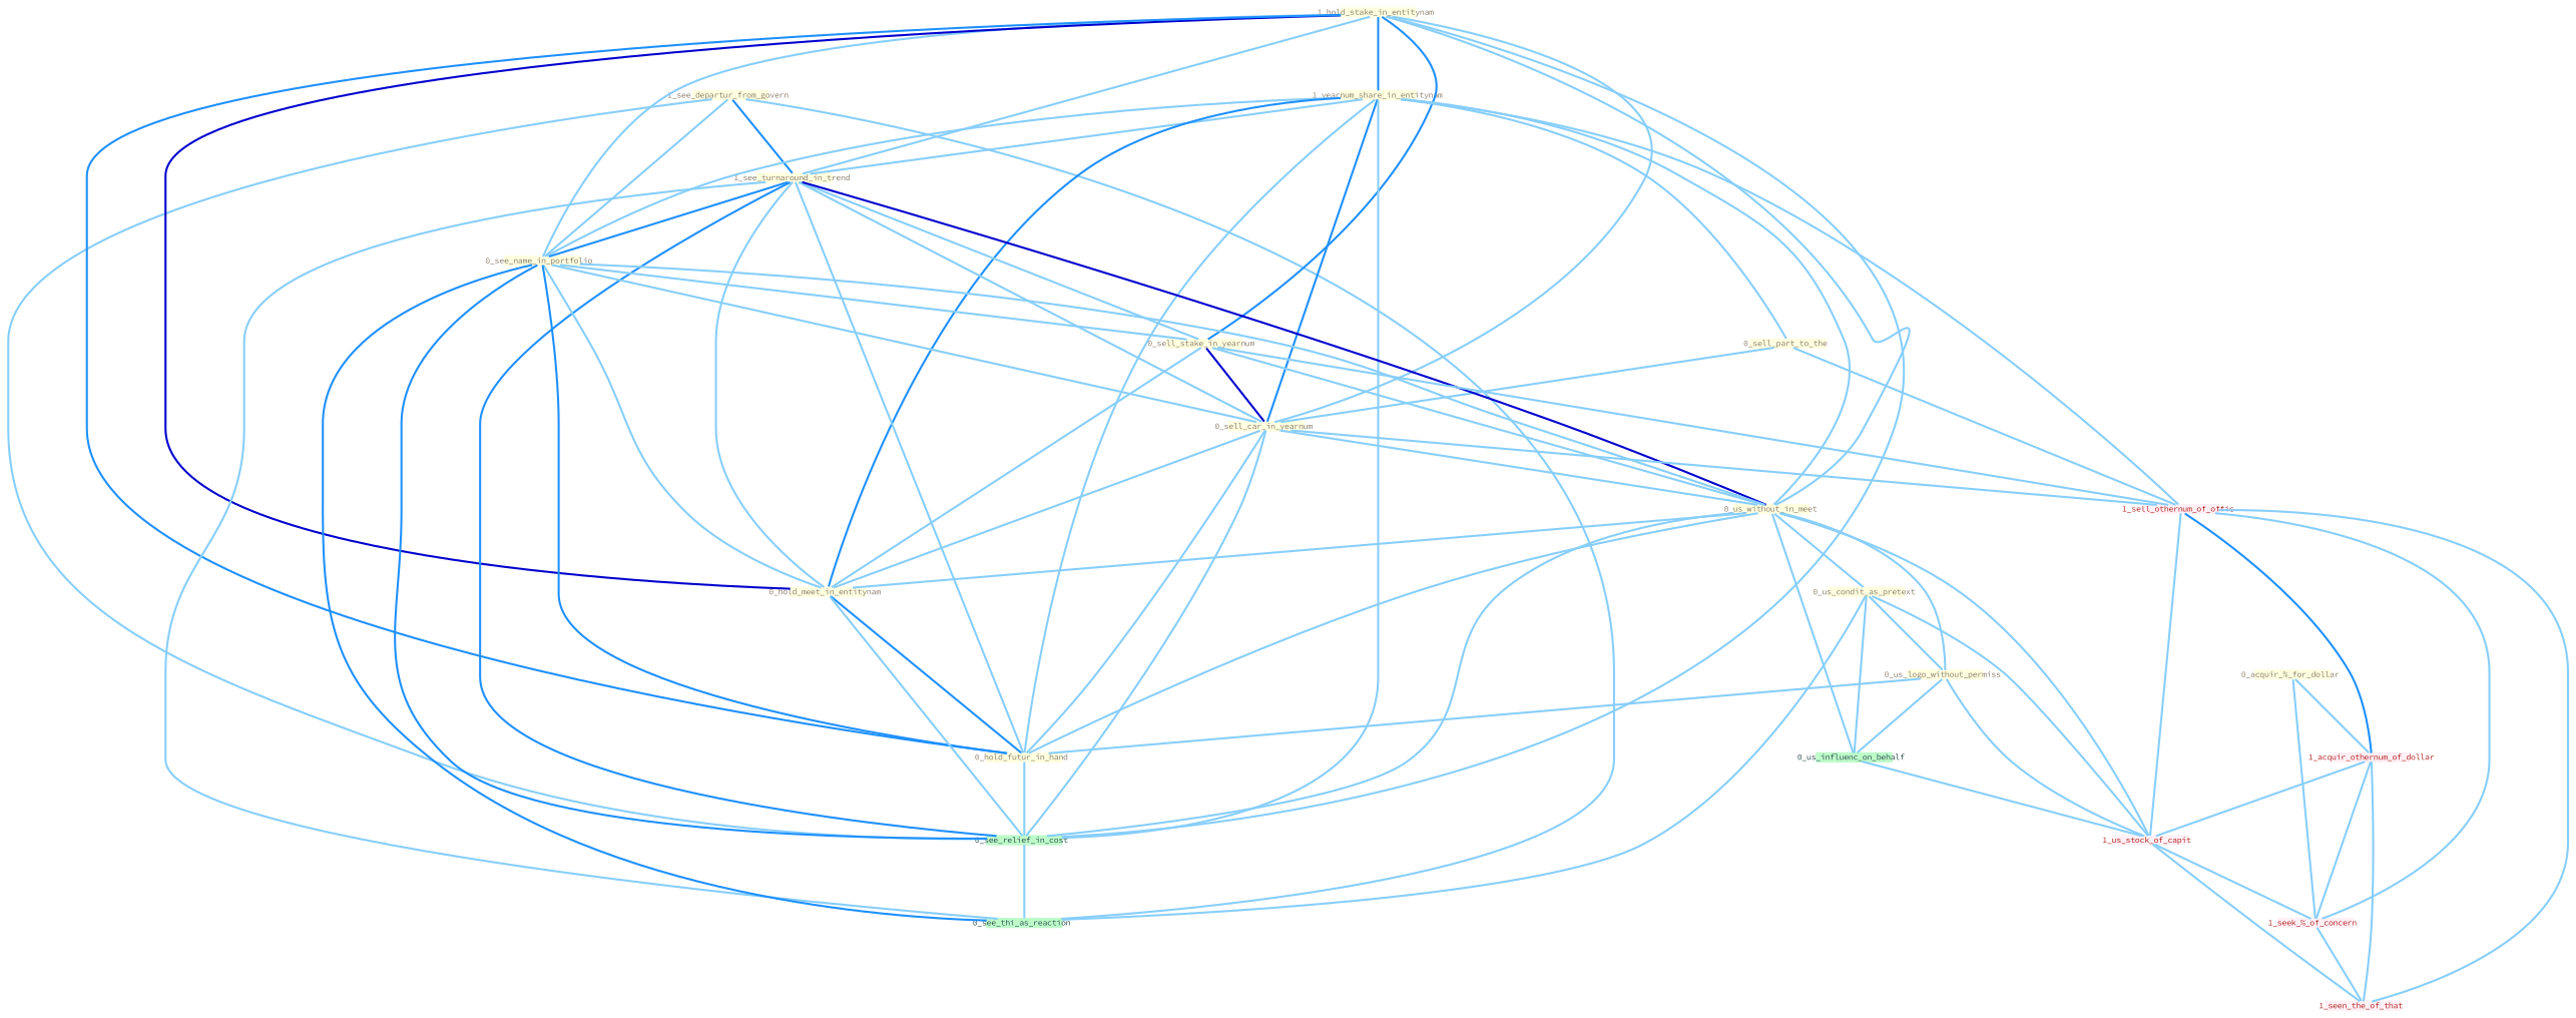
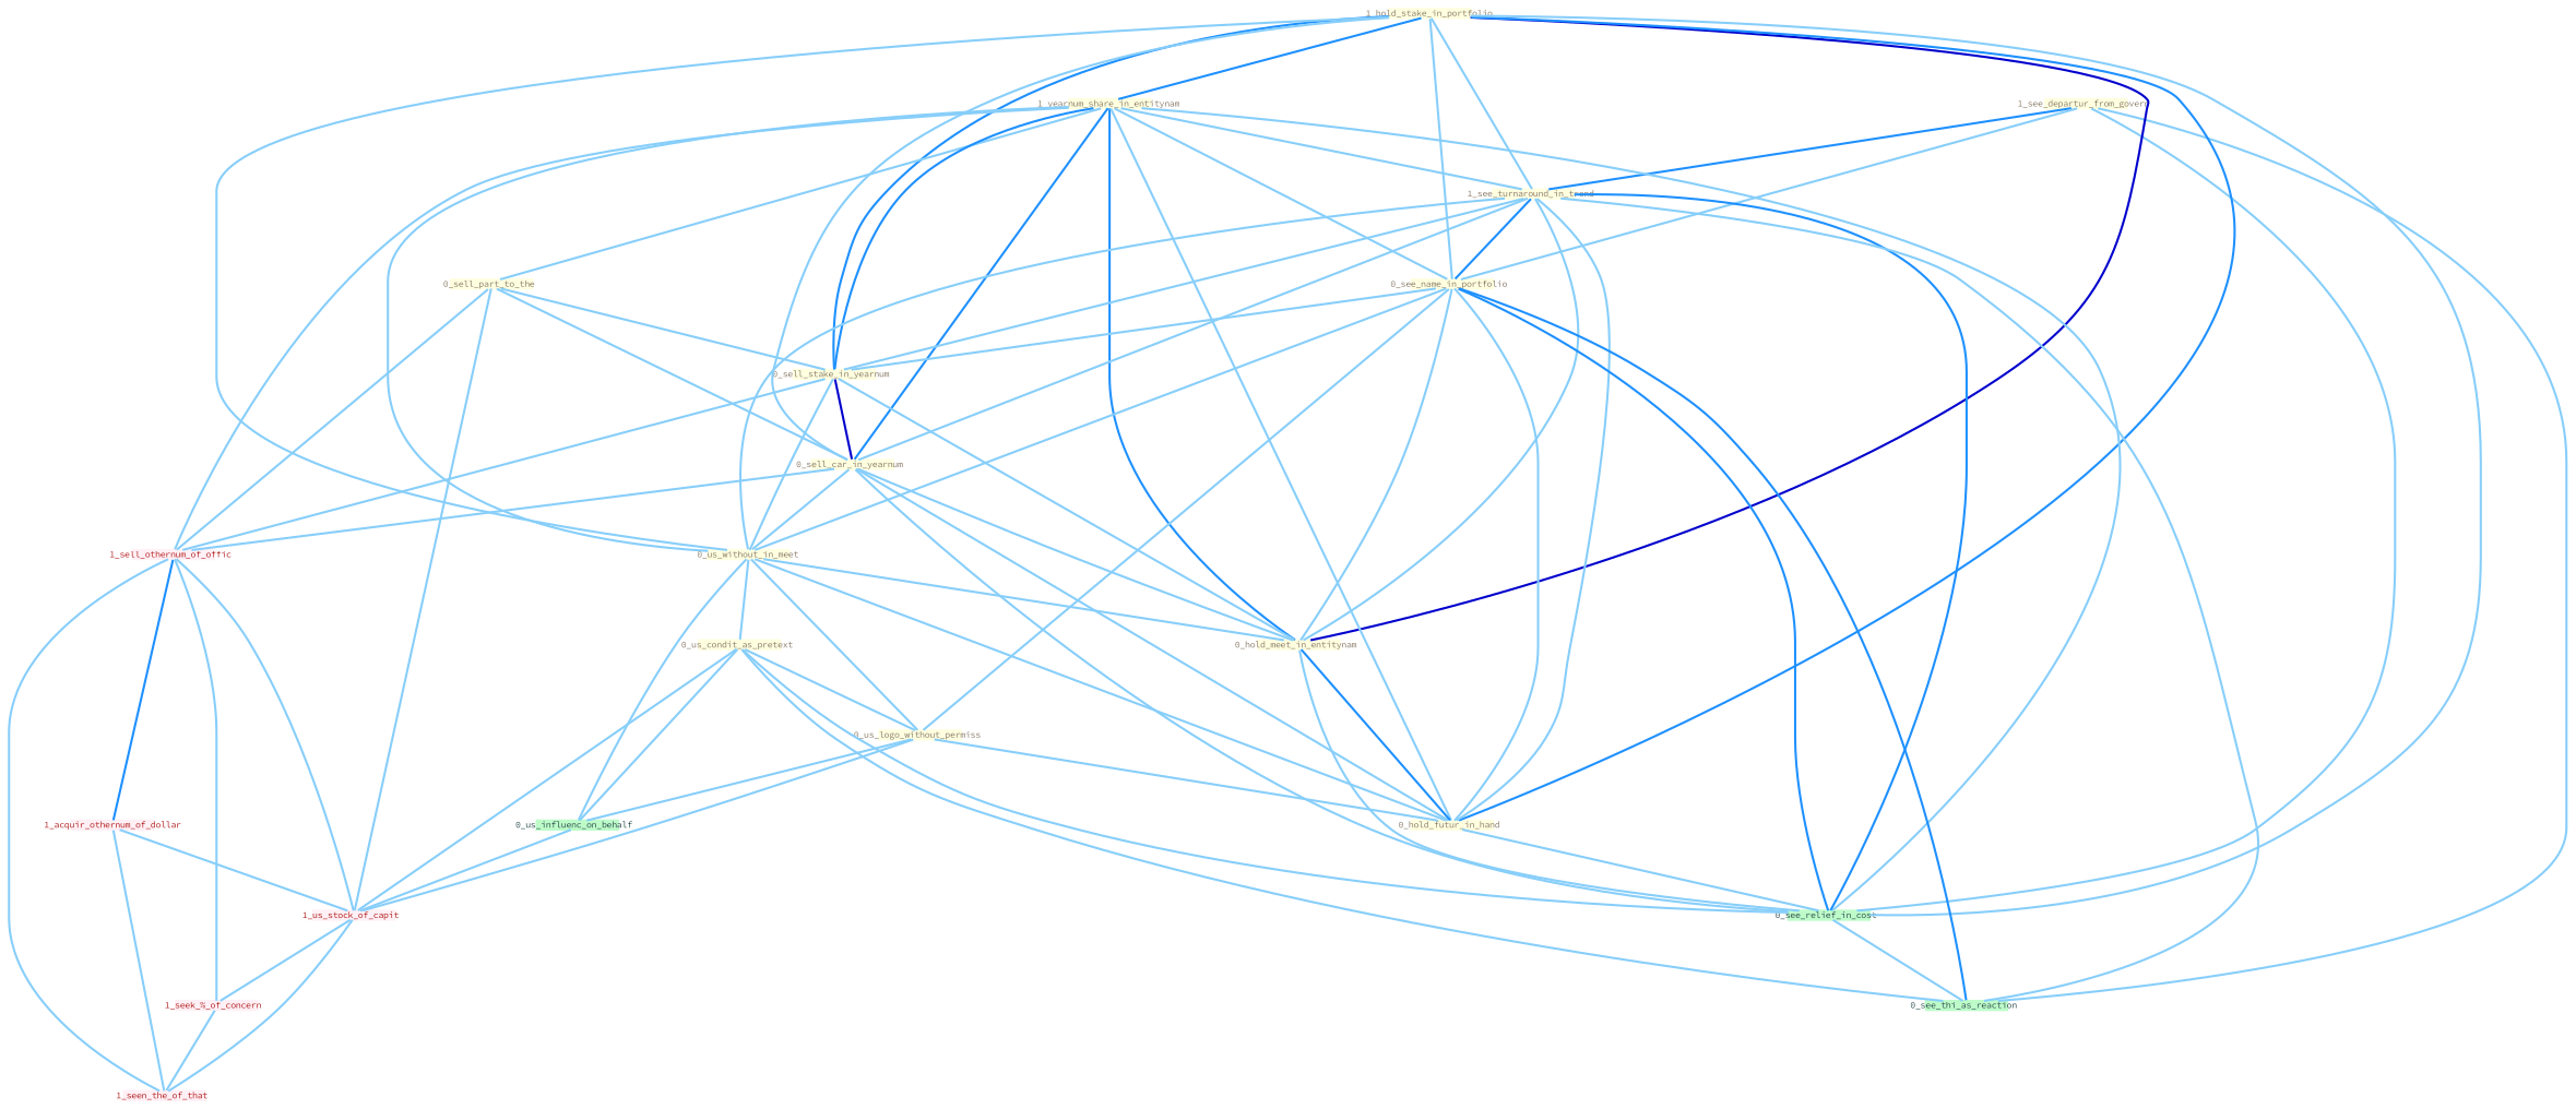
  graph {
    fontname="Source Code Pro"
    node [color="#ffffe0" fixedsize=true fontcolor="#8b7d6b" fontname="Source Code Pro" fontsize=4 shape=polygon style=filled]
    edge [color="#87cefa" fontname="Source Code Pro" w=1]
    "1_see_departur_from_govern " [height=.06 width=.5]
-   "0_acquir_%_for_dollar " [height=.06 width=.5]
-   "1_hold_stake_in_entitynam " [height=.06 width=.5]
+   "1_hold_stake_in_entitynam " [height=.06 width=.5 label="1_hold_stake_in_portfolio"]
    n4 [height=.06 label="1_yearnum_share_in_entitynam" width=.5]
    "0_sell_part_to_the " [height=.06 width=.5]
    "1_see_turnaround_in_trend " [height=.06 width=.5]
    "0_see_name_in_portfolio " [height=.06 width=.5]
    "0_sell_stake_in_yearnum " [height=.06 width=.5]
    "0_sell_car_in_yearnum " [height=.06 width=.5]
    n10 [height=.06 label="0_us_without_in_meet" width=.5]
    "0_hold_meet_in_entitynam " [height=.06 width=.5]
    "0_hold_futur_in_hand " [height=.06 width=.5]
    "0_us_condit_as_pretext " [height=.06 width=.5]
    "0_us_logo_without_permiss " [height=.06 width=.5]
    "1_sell_othernum_of_offic " [color="#fff0f5" fontcolor="#b22222" height=.06 width=.5]
    n16 [color="#fff0f5" fontcolor="#b22222" height=.06 label="1_acquir_othernum_of_dollar" width=.5]
    "1_us_stock_of_capit " [color="#fff0f5" fontcolor="#b22222" height=.06 width=.5]
    "1_seek_%_of_concern " [color="#fff0f5" fontcolor="#b22222" height=.06 width=.5]
    "1_seen_the_of_that " [color="#fff0f5" fontcolor="#b22222" height=.06 width=.5]
    "0_see_relief_in_cost " [color="#BDFCC9" fontcolor="#2f4f4f" height=.06 width=.5]
    "0_see_thi_as_reaction " [color="#BDFCC9" fontcolor="#2f4f4f" height=.06 width=.5]
    "0_us_influenc_on_behalf " [color="#BDFCC9" fontcolor="#2f4f4f" height=.06 width=.5]
    subgraph sub_1 {
      "1_see_departur_from_govern "
-     "0_acquir_%_for_dollar "
      "1_hold_stake_in_entitynam "
      n4
      "0_sell_part_to_the "
      "1_see_turnaround_in_trend "
      "0_see_name_in_portfolio "
      "0_sell_stake_in_yearnum "
      "0_sell_car_in_yearnum "
      n10
      "0_hold_meet_in_entitynam "
      "0_hold_futur_in_hand "
      "0_us_condit_as_pretext "
      "0_us_logo_without_permiss "
    }
    subgraph sub_2 {
      "1_sell_othernum_of_offic "
      n16
      "1_us_stock_of_capit "
      "1_seek_%_of_concern "
      "1_seen_the_of_that "
    }
    "1_see_departur_from_govern " -- "1_see_turnaround_in_trend " [color="#1e90ff"]
    "1_see_departur_from_govern " -- "0_see_name_in_portfolio "
    "1_see_departur_from_govern " -- "0_see_relief_in_cost "
    "1_see_departur_from_govern " -- "0_see_thi_as_reaction "
-   "0_acquir_%_for_dollar " -- n16
-   "0_acquir_%_for_dollar " -- "1_seek_%_of_concern "
    "1_hold_stake_in_entitynam " -- n4 [color="#1e90ff" w=2]
    "1_hold_stake_in_entitynam " -- "1_see_turnaround_in_trend "
    "1_hold_stake_in_entitynam " -- "0_see_name_in_portfolio "
    "1_hold_stake_in_entitynam " -- "0_sell_stake_in_yearnum " [color="#1e90ff" w=2]
    "1_hold_stake_in_entitynam " -- "0_sell_car_in_yearnum "
    "1_hold_stake_in_entitynam " -- n10
    "1_hold_stake_in_entitynam " -- "0_hold_meet_in_entitynam " [color="#0000cd" w=3]
    "1_hold_stake_in_entitynam " -- "0_hold_futur_in_hand " [color="#1e90ff" w=2]
    "1_hold_stake_in_entitynam " -- "0_see_relief_in_cost "
    n4 -- "0_sell_part_to_the "
    n4 -- "1_see_turnaround_in_trend "
    n4 -- "0_see_name_in_portfolio "
+   n4 -- "0_sell_stake_in_yearnum " [color="#1e90ff" w=2]
    n4 -- "0_sell_car_in_yearnum " [color="#1e90ff" w=2]
    n4 -- n10
    n4 -- "0_hold_meet_in_entitynam " [color="#1e90ff" w=2]
    n4 -- "0_hold_futur_in_hand "
    n4 -- "1_sell_othernum_of_offic "
    n4 -- "0_see_relief_in_cost "
+   "0_sell_part_to_the " -- "0_sell_stake_in_yearnum "
    "0_sell_part_to_the " -- "0_sell_car_in_yearnum "
    "0_sell_part_to_the " -- "1_sell_othernum_of_offic "
    "1_see_turnaround_in_trend " -- "0_see_name_in_portfolio " [color="#1e90ff" w=2]
    "1_see_turnaround_in_trend " -- "0_sell_stake_in_yearnum "
    "1_see_turnaround_in_trend " -- "0_sell_car_in_yearnum "
-   "1_see_turnaround_in_trend " -- n10 [color="#0000cd"]
+   "1_see_turnaround_in_trend " -- n10
    "1_see_turnaround_in_trend " -- "0_hold_meet_in_entitynam "
    "1_see_turnaround_in_trend " -- "0_hold_futur_in_hand "
    "1_see_turnaround_in_trend " -- "0_see_relief_in_cost " [color="#1e90ff" w=2]
    "1_see_turnaround_in_trend " -- "0_see_thi_as_reaction "
    "0_see_name_in_portfolio " -- "0_sell_stake_in_yearnum "
-   "0_see_name_in_portfolio " -- "0_sell_car_in_yearnum "
+   "0_see_name_in_portfolio " -- "0_us_logo_without_permiss "
    "0_see_name_in_portfolio " -- n10
    "0_see_name_in_portfolio " -- "0_hold_meet_in_entitynam "
-   "0_see_name_in_portfolio " -- "0_hold_futur_in_hand " [color="#1e90ff"]
+   "0_see_name_in_portfolio " -- "0_hold_futur_in_hand "
    "0_see_name_in_portfolio " -- "0_see_relief_in_cost " [color="#1e90ff" w=2]
    "0_see_name_in_portfolio " -- "0_see_thi_as_reaction " [color="#1e90ff"]
    "0_sell_stake_in_yearnum " -- "0_sell_car_in_yearnum " [color="#0000cd" w=3]
    "0_sell_stake_in_yearnum " -- n10
    "0_sell_stake_in_yearnum " -- "0_hold_meet_in_entitynam "
    "0_sell_stake_in_yearnum " -- "1_sell_othernum_of_offic "
    "0_sell_car_in_yearnum " -- n10
    "0_sell_car_in_yearnum " -- "0_hold_meet_in_entitynam "
    "0_sell_car_in_yearnum " -- "0_hold_futur_in_hand "
    "0_sell_car_in_yearnum " -- "1_sell_othernum_of_offic "
    "0_sell_car_in_yearnum " -- "0_see_relief_in_cost "
    n10 -- "0_hold_meet_in_entitynam "
    n10 -- "0_hold_futur_in_hand "
    n10 -- "0_us_condit_as_pretext "
    n10 -- "0_us_logo_without_permiss "
-   n10 -- "1_us_stock_of_capit "
-   n10 -- "0_see_relief_in_cost "
+   "0_sell_part_to_the " -- "1_us_stock_of_capit "
+   "0_us_condit_as_pretext " -- "0_see_relief_in_cost "
    n10 -- "0_us_influenc_on_behalf "
    "0_hold_meet_in_entitynam " -- "0_hold_futur_in_hand " [color="#1e90ff" w=2]
    "0_hold_meet_in_entitynam " -- "0_see_relief_in_cost "
    "0_hold_futur_in_hand " -- "0_see_relief_in_cost "
    "0_us_condit_as_pretext " -- "0_us_logo_without_permiss "
    "0_us_condit_as_pretext " -- "1_us_stock_of_capit "
    "0_us_condit_as_pretext " -- "0_see_thi_as_reaction "
    "0_us_condit_as_pretext " -- "0_us_influenc_on_behalf "
    "0_us_logo_without_permiss " -- "0_hold_futur_in_hand "
    "0_us_logo_without_permiss " -- "1_us_stock_of_capit "
    "0_us_logo_without_permiss " -- "0_us_influenc_on_behalf "
    "1_sell_othernum_of_offic " -- n16 [color="#1e90ff" w=2]
    "1_sell_othernum_of_offic " -- "1_us_stock_of_capit "
    "1_sell_othernum_of_offic " -- "1_seek_%_of_concern "
    "1_sell_othernum_of_offic " -- "1_seen_the_of_that "
    n16 -- "1_us_stock_of_capit "
-   n16 -- "1_seek_%_of_concern "
    n16 -- "1_seen_the_of_that "
    "1_us_stock_of_capit " -- "1_seek_%_of_concern "
    "1_us_stock_of_capit " -- "1_seen_the_of_that "
    "1_seek_%_of_concern " -- "1_seen_the_of_that "
    "0_see_relief_in_cost " -- "0_see_thi_as_reaction "
    "0_us_influenc_on_behalf " -- "1_us_stock_of_capit "
  }
